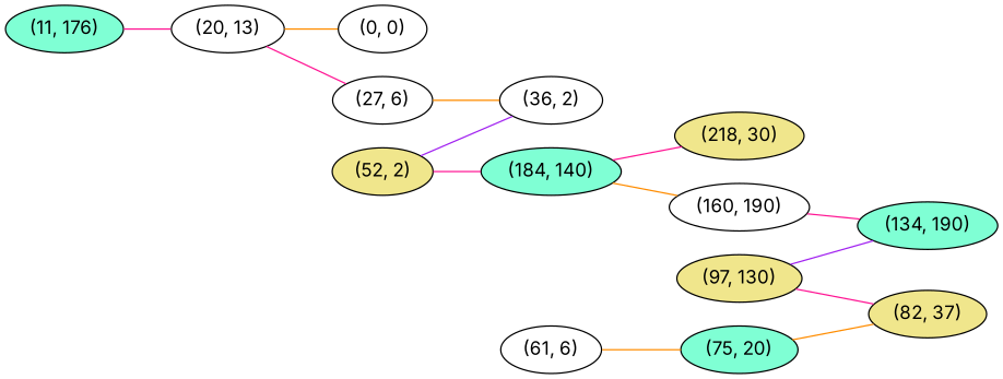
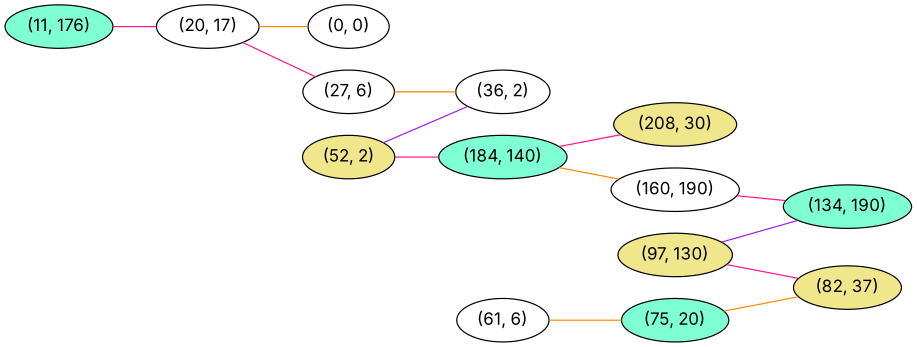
  graph {
    fontname=Inter
    rankdir=LR
    node [fillcolor=white fontname=Inter style=filled]
    edge [color=deeppink fontname=Inter weight=1]
    "(11, 176)" [fillcolor=aquamarine]
-   "(20, 13)"
+   "(20, 13)" [label="(20, 17)"]
    "(0, 0)"
    "(27, 6)"
    "(36, 2)"
    "(52, 2)" [fillcolor=khaki]
    "(184, 140)" [fillcolor=aquamarine]
    "(75, 20)" [fillcolor=aquamarine]
    "(61, 6)"
    "(82, 37)" [fillcolor=khaki]
-   "(208, 30)" [fillcolor=khaki label="(218, 30)"]
+   "(208, 30)" [fillcolor=khaki]
    "(160, 190)"
    n13 [fillcolor=aquamarine label="(134, 190)"]
    "(97, 130)" [fillcolor=khaki]
    "(11, 176)" -- "(20, 13)"
    "(20, 13)" -- "(0, 0)" [color=darkorange weight=4]
    "(20, 13)" -- "(27, 6)"
    "(27, 6)" -- "(36, 2)" [color=darkorange]
    "(52, 2)" -- "(36, 2)" [color=purple]
    "(52, 2)" -- "(184, 140)"
    "(184, 140)" -- "(208, 30)"
    "(184, 140)" -- "(160, 190)" [color=darkorange]
    "(75, 20)" -- "(82, 37)" [color=darkorange]
    "(61, 6)" -- "(75, 20)" [color=darkorange]
    "(160, 190)" -- n13
    "(97, 130)" -- "(82, 37)"
    "(97, 130)" -- n13 [color=purple]
  }
